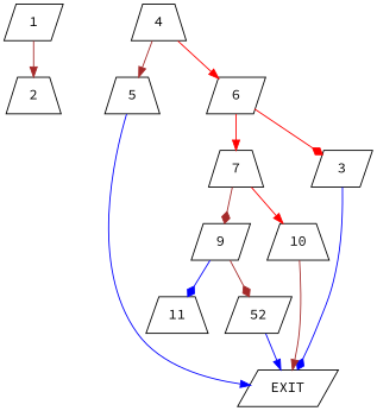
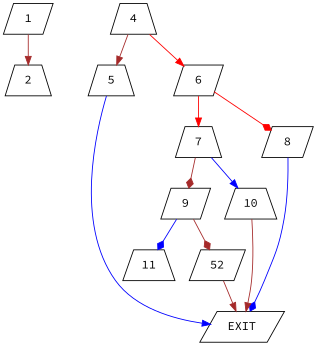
  digraph {
    fontname="Source Code Pro"
    node [fontname="Source Code Pro" shape=parallelogram]
    edge [arrowhead=normal color=brown fontname="Source Code Pro"]
    1
    2 [shape=trapezium]
    4 [shape=trapezium]
    5 [shape=trapezium]
    6
    n6 [label=EXIT]
    7 [shape=trapezium]
-   8 [label=3]
+   8
    9
    10 [shape=trapezium]
    11 [shape=trapezium]
    n12 [label=52]
    1 -> 2
    4 -> 5
    4 -> 6 [color=red]
    5 -> n6 [color=blue]
    6 -> 7 [color=red]
    6 -> 8 [arrowhead=diamond color=red]
    7 -> 9 [arrowhead=diamond]
-   7 -> 10 [color=red]
+   7 -> 10 [color=blue]
    8 -> n6 [arrowhead=diamond color=blue]
    9 -> 11 [arrowhead=diamond color=blue]
    9 -> n12 [arrowhead=diamond]
    10 -> n6
-   n12 -> n6 [color=blue]
+   n12 -> n6
  }
